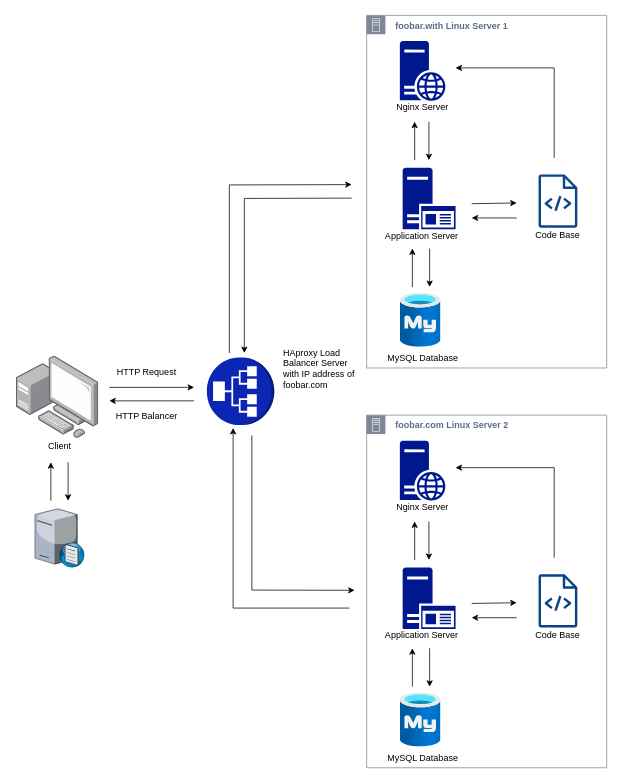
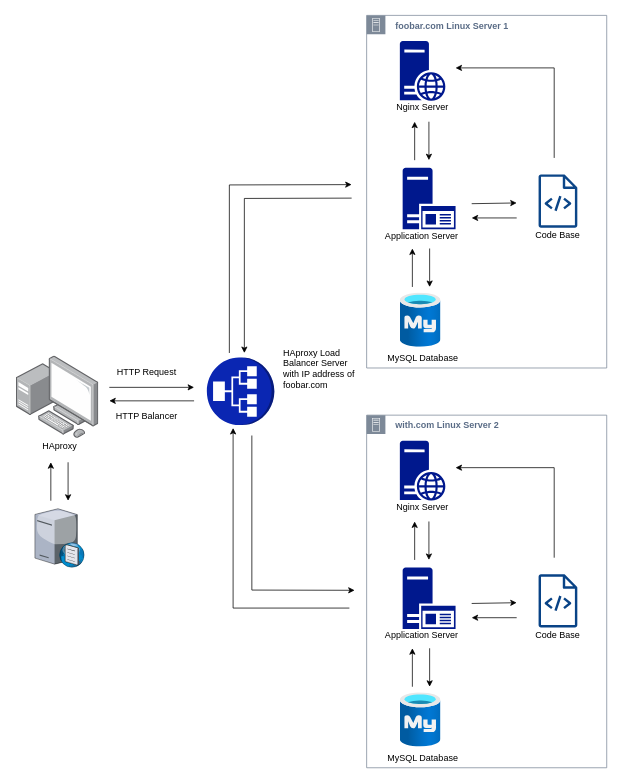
  <mxCell id="0" />
  <mxCell id="1" parent="0" />
  <mxCell id="2" value="" style="image;points=[];aspect=fixed;html=1;align=center;shadow=0;dashed=0;image=img/lib/allied_telesis/computer_and_terminals/Personal_Computer_with_Server.svg;" parent="1" vertex="1"><mxGeometry x="20.84" y="473.8" width="110" height="110" as="geometry" /></mxCell>
  <mxCell id="3" value="" style="verticalLabelPosition=bottom;sketch=0;aspect=fixed;html=1;verticalAlign=top;strokeColor=none;align=center;outlineConnect=0;shape=mxgraph.citrix.dns_server;" parent="1" vertex="1"><mxGeometry x="45.84" y="675.66" width="66.16" height="80" as="geometry" /></mxCell>
- <mxCell id="4" value="Client" style="text;strokeColor=none;align=center;fillColor=none;html=1;verticalAlign=middle;whiteSpace=wrap;rounded=0;" parent="1" vertex="1"><mxGeometry x="48.92" y="582.8" width="60" height="25" as="geometry" /></mxCell>
+ <mxCell id="4" value="HAproxy" style="text;strokeColor=none;align=center;fillColor=none;html=1;verticalAlign=middle;whiteSpace=wrap;rounded=0;" parent="1" vertex="1"><mxGeometry x="48.92" y="582.8" width="60" height="25" as="geometry" /></mxCell>
  <mxCell id="5" style="edgeStyle=none;rounded=0;orthogonalLoop=1;jettySize=auto;html=1;" parent="1" edge="1"><mxGeometry relative="1" as="geometry"><mxPoint x="258" y="515.8" as="targetPoint" /><mxPoint x="145" y="515.8" as="sourcePoint" /></mxGeometry></mxCell>
  <mxCell id="6" style="edgeStyle=none;rounded=0;orthogonalLoop=1;jettySize=auto;html=1;" parent="1" edge="1"><mxGeometry relative="1" as="geometry"><mxPoint x="145" y="533.8" as="targetPoint" /><mxPoint x="258" y="533.8" as="sourcePoint" /></mxGeometry></mxCell>
- <mxCell id="7" value="&lt;b&gt;&amp;nbsp; foobar.with Linux Server 1&lt;/b&gt;" style="points=[[0,0],[0.25,0],[0.5,0],[0.75,0],[1,0],[1,0.25],[1,0.5],[1,0.75],[1,1],[0.75,1],[0.5,1],[0.25,1],[0,1],[0,0.75],[0,0.5],[0,0.25]];outlineConnect=0;gradientColor=none;html=1;whiteSpace=wrap;fontSize=12;fontStyle=0;container=1;pointerEvents=0;collapsible=0;recursiveResize=0;shape=mxgraph.aws4.group;grIcon=mxgraph.aws4.group_on_premise;strokeColor=#7D8998;fillColor=none;verticalAlign=top;align=left;spacingLeft=30;fontColor=#5A6C86;dashed=0;" parent="1" vertex="1"><mxGeometry x="488" y="20" width="320" height="470" as="geometry" /></mxCell>
+ <mxCell id="7" value="&lt;b&gt;&amp;nbsp; foobar.com Linux Server 1&lt;/b&gt;" style="points=[[0,0],[0.25,0],[0.5,0],[0.75,0],[1,0],[1,0.25],[1,0.5],[1,0.75],[1,1],[0.75,1],[0.5,1],[0.25,1],[0,1],[0,0.75],[0,0.5],[0,0.25]];outlineConnect=0;gradientColor=none;html=1;whiteSpace=wrap;fontSize=12;fontStyle=0;container=1;pointerEvents=0;collapsible=0;recursiveResize=0;shape=mxgraph.aws4.group;grIcon=mxgraph.aws4.group_on_premise;strokeColor=#7D8998;fillColor=none;verticalAlign=top;align=left;spacingLeft=30;fontColor=#5A6C86;dashed=0;" parent="1" vertex="1"><mxGeometry x="488" y="20" width="320" height="470" as="geometry" /></mxCell>
  <mxCell id="8" value="Application Server" style="text;strokeColor=none;align=center;fillColor=none;html=1;verticalAlign=middle;whiteSpace=wrap;rounded=0;" parent="1" vertex="1"><mxGeometry x="508" y="305" width="106.64" height="18" as="geometry" /></mxCell>
  <mxCell id="9" value="" style="sketch=0;outlineConnect=0;fontColor=#232F3E;gradientColor=none;fillColor=#0c4688;strokeColor=none;dashed=0;verticalLabelPosition=bottom;verticalAlign=top;align=center;html=1;fontSize=12;fontStyle=0;aspect=fixed;pointerEvents=1;shape=mxgraph.aws4.source_code;" parent="1" vertex="1"><mxGeometry x="717.06" y="232" width="51.87" height="71" as="geometry" /></mxCell>
  <mxCell id="10" value="" style="image;aspect=fixed;html=1;points=[];align=center;fontSize=12;image=img/lib/azure2/databases/Azure_Database_MySQL_Server.svg;" parent="1" vertex="1"><mxGeometry x="532.67" y="390" width="54.2" height="72.27" as="geometry" /></mxCell>
  <mxCell id="11" value="MySQL Database" style="text;strokeColor=none;align=center;fillColor=none;html=1;verticalAlign=middle;whiteSpace=wrap;rounded=0;" parent="1" vertex="1"><mxGeometry x="512.67" y="467.14" width="100" height="20" as="geometry" /></mxCell>
  <mxCell id="12" value="Code Base" style="text;strokeColor=none;align=center;fillColor=none;html=1;verticalAlign=middle;whiteSpace=wrap;rounded=0;" parent="1" vertex="1"><mxGeometry x="708" y="303" width="70" height="20" as="geometry" /></mxCell>
  <mxCell id="13" style="edgeStyle=none;rounded=0;orthogonalLoop=1;jettySize=auto;html=1;exitX=1;exitY=0.25;exitDx=0;exitDy=0;" parent="1" edge="1"><mxGeometry relative="1" as="geometry"><mxPoint x="688" y="270" as="targetPoint" /><mxPoint x="628" y="271" as="sourcePoint" /></mxGeometry></mxCell>
  <mxCell id="14" style="edgeStyle=none;rounded=0;orthogonalLoop=1;jettySize=auto;html=1;" parent="1" edge="1"><mxGeometry relative="1" as="geometry"><mxPoint x="628" y="290" as="targetPoint" /><mxPoint x="688" y="290" as="sourcePoint" /></mxGeometry></mxCell>
  <mxCell id="15" style="edgeStyle=none;rounded=0;orthogonalLoop=1;jettySize=auto;html=1;" parent="1" edge="1"><mxGeometry relative="1" as="geometry"><mxPoint x="552" y="161.73" as="targetPoint" /><mxPoint x="552" y="213" as="sourcePoint" /></mxGeometry></mxCell>
  <mxCell id="16" style="edgeStyle=none;rounded=0;orthogonalLoop=1;jettySize=auto;html=1;" parent="1" edge="1"><mxGeometry relative="1" as="geometry"><mxPoint x="571" y="213" as="targetPoint" /><mxPoint x="571" y="161.73" as="sourcePoint" /></mxGeometry></mxCell>
  <mxCell id="17" value="" style="sketch=0;aspect=fixed;pointerEvents=1;shadow=0;dashed=0;html=1;strokeColor=none;labelPosition=center;verticalLabelPosition=bottom;verticalAlign=top;align=center;fillColor=#00188D;shape=mxgraph.mscae.enterprise.application_server2" parent="1" vertex="1"><mxGeometry x="536" y="223" width="70.52" height="82" as="geometry" /></mxCell>
  <mxCell id="18" style="edgeStyle=none;rounded=0;orthogonalLoop=1;jettySize=auto;html=1;" parent="1" edge="1"><mxGeometry relative="1" as="geometry"><mxPoint x="548.95" y="330.73" as="targetPoint" /><mxPoint x="548.95" y="382" as="sourcePoint" /></mxGeometry></mxCell>
  <mxCell id="19" style="edgeStyle=none;rounded=0;orthogonalLoop=1;jettySize=auto;html=1;" parent="1" edge="1"><mxGeometry relative="1" as="geometry"><mxPoint x="571.95" y="382" as="targetPoint" /><mxPoint x="571.95" y="330.73" as="sourcePoint" /></mxGeometry></mxCell>
  <mxCell id="20" value="" style="sketch=0;aspect=fixed;pointerEvents=1;shadow=0;dashed=0;html=1;strokeColor=none;labelPosition=center;verticalLabelPosition=bottom;verticalAlign=top;align=center;fillColor=#00188D;shape=mxgraph.mscae.enterprise.web_server" parent="1" vertex="1"><mxGeometry x="532.27" y="54" width="60.8" height="80" as="geometry" /></mxCell>
  <mxCell id="21" value="Nginx Server" style="text;strokeColor=none;align=center;fillColor=none;html=1;verticalAlign=middle;whiteSpace=wrap;rounded=0;" parent="1" vertex="1"><mxGeometry x="508.93" y="134" width="106.64" height="18" as="geometry" /></mxCell>
  <mxCell id="22" style="edgeStyle=none;rounded=0;orthogonalLoop=1;jettySize=auto;html=1;" parent="1" edge="1"><mxGeometry relative="1" as="geometry"><mxPoint x="606.52" y="90" as="targetPoint" /><mxPoint x="738" y="210" as="sourcePoint" /><Array as="points"><mxPoint x="738" y="90" /></Array></mxGeometry></mxCell>
  <mxCell id="23" style="edgeStyle=none;rounded=0;orthogonalLoop=1;jettySize=auto;html=1;" parent="1" edge="1"><mxGeometry relative="1" as="geometry"><mxPoint x="67.06" y="615.66" as="targetPoint" /><mxPoint x="67.06" y="666.93" as="sourcePoint" /></mxGeometry></mxCell>
  <mxCell id="24" style="edgeStyle=none;rounded=0;orthogonalLoop=1;jettySize=auto;html=1;" parent="1" edge="1"><mxGeometry relative="1" as="geometry"><mxPoint x="90.06" y="666.93" as="targetPoint" /><mxPoint x="90.06" y="615.66" as="sourcePoint" /></mxGeometry></mxCell>
  <mxCell id="25" value="HTTP Balancer" style="text;strokeColor=none;align=center;fillColor=none;html=1;verticalAlign=middle;whiteSpace=wrap;rounded=0;" parent="1" vertex="1"><mxGeometry x="145" y="542.8" width="100" height="25" as="geometry" /></mxCell>
  <mxCell id="26" value="HTTP Request" style="text;strokeColor=none;align=center;fillColor=none;html=1;verticalAlign=middle;whiteSpace=wrap;rounded=0;" parent="1" vertex="1"><mxGeometry x="145" y="483.8" width="100" height="25" as="geometry" /></mxCell>
- <mxCell id="27" value="&lt;b&gt;&amp;nbsp; foobar.com Linux Server 2&lt;/b&gt;" style="points=[[0,0],[0.25,0],[0.5,0],[0.75,0],[1,0],[1,0.25],[1,0.5],[1,0.75],[1,1],[0.75,1],[0.5,1],[0.25,1],[0,1],[0,0.75],[0,0.5],[0,0.25]];outlineConnect=0;gradientColor=none;html=1;whiteSpace=wrap;fontSize=12;fontStyle=0;container=1;pointerEvents=0;collapsible=0;recursiveResize=0;shape=mxgraph.aws4.group;grIcon=mxgraph.aws4.group_on_premise;strokeColor=#7D8998;fillColor=none;verticalAlign=top;align=left;spacingLeft=30;fontColor=#5A6C86;dashed=0;" vertex="1" parent="1"><mxGeometry x="488" y="552.86" width="320" height="470" as="geometry" /></mxCell>
+ <mxCell id="27" value="&lt;b&gt;&amp;nbsp; with.com Linux Server 2&lt;/b&gt;" style="points=[[0,0],[0.25,0],[0.5,0],[0.75,0],[1,0],[1,0.25],[1,0.5],[1,0.75],[1,1],[0.75,1],[0.5,1],[0.25,1],[0,1],[0,0.75],[0,0.5],[0,0.25]];outlineConnect=0;gradientColor=none;html=1;whiteSpace=wrap;fontSize=12;fontStyle=0;container=1;pointerEvents=0;collapsible=0;recursiveResize=0;shape=mxgraph.aws4.group;grIcon=mxgraph.aws4.group_on_premise;strokeColor=#7D8998;fillColor=none;verticalAlign=top;align=left;spacingLeft=30;fontColor=#5A6C86;dashed=0;" vertex="1" parent="1"><mxGeometry x="488" y="552.86" width="320" height="470" as="geometry" /></mxCell>
  <mxCell id="28" value="Application Server" style="text;strokeColor=none;align=center;fillColor=none;html=1;verticalAlign=middle;whiteSpace=wrap;rounded=0;" vertex="1" parent="1"><mxGeometry x="508" y="837.86" width="106.64" height="18" as="geometry" /></mxCell>
  <mxCell id="29" value="" style="sketch=0;outlineConnect=0;fontColor=#232F3E;gradientColor=none;fillColor=#094386;strokeColor=none;dashed=0;verticalLabelPosition=bottom;verticalAlign=top;align=center;html=1;fontSize=12;fontStyle=0;aspect=fixed;pointerEvents=1;shape=mxgraph.aws4.source_code;" vertex="1" parent="1"><mxGeometry x="717.06" y="764.86" width="51.87" height="71" as="geometry" /></mxCell>
  <mxCell id="30" value="" style="image;aspect=fixed;html=1;points=[];align=center;fontSize=12;image=img/lib/azure2/databases/Azure_Database_MySQL_Server.svg;" vertex="1" parent="1"><mxGeometry x="532.67" y="922.86" width="54.2" height="72.27" as="geometry" /></mxCell>
  <mxCell id="31" value="MySQL Database" style="text;strokeColor=none;align=center;fillColor=none;html=1;verticalAlign=middle;whiteSpace=wrap;rounded=0;" vertex="1" parent="1"><mxGeometry x="512.67" y="1000" width="100" height="20" as="geometry" /></mxCell>
  <mxCell id="32" value="Code Base" style="text;strokeColor=none;align=center;fillColor=none;html=1;verticalAlign=middle;whiteSpace=wrap;rounded=0;" vertex="1" parent="1"><mxGeometry x="708" y="835.86" width="70" height="20" as="geometry" /></mxCell>
  <mxCell id="33" style="edgeStyle=none;rounded=0;orthogonalLoop=1;jettySize=auto;html=1;exitX=1;exitY=0.25;exitDx=0;exitDy=0;" edge="1" parent="1"><mxGeometry relative="1" as="geometry"><mxPoint x="688" y="802.86" as="targetPoint" /><mxPoint x="628" y="803.86" as="sourcePoint" /></mxGeometry></mxCell>
  <mxCell id="34" style="edgeStyle=none;rounded=0;orthogonalLoop=1;jettySize=auto;html=1;" edge="1" parent="1"><mxGeometry relative="1" as="geometry"><mxPoint x="628" y="822.86" as="targetPoint" /><mxPoint x="688" y="822.86" as="sourcePoint" /></mxGeometry></mxCell>
  <mxCell id="35" style="edgeStyle=none;rounded=0;orthogonalLoop=1;jettySize=auto;html=1;" edge="1" parent="1"><mxGeometry relative="1" as="geometry"><mxPoint x="552" y="694.59" as="targetPoint" /><mxPoint x="552" y="745.86" as="sourcePoint" /></mxGeometry></mxCell>
  <mxCell id="36" style="edgeStyle=none;rounded=0;orthogonalLoop=1;jettySize=auto;html=1;" edge="1" parent="1"><mxGeometry relative="1" as="geometry"><mxPoint x="571" y="745.86" as="targetPoint" /><mxPoint x="571" y="694.59" as="sourcePoint" /></mxGeometry></mxCell>
  <mxCell id="37" value="" style="sketch=0;aspect=fixed;pointerEvents=1;shadow=0;dashed=0;html=1;strokeColor=none;labelPosition=center;verticalLabelPosition=bottom;verticalAlign=top;align=center;fillColor=#00188D;shape=mxgraph.mscae.enterprise.application_server2" vertex="1" parent="1"><mxGeometry x="536" y="755.86" width="70.52" height="82" as="geometry" /></mxCell>
  <mxCell id="38" style="edgeStyle=none;rounded=0;orthogonalLoop=1;jettySize=auto;html=1;" edge="1" parent="1"><mxGeometry relative="1" as="geometry"><mxPoint x="548.95" y="863.59" as="targetPoint" /><mxPoint x="548.95" y="914.86" as="sourcePoint" /></mxGeometry></mxCell>
  <mxCell id="39" style="edgeStyle=none;rounded=0;orthogonalLoop=1;jettySize=auto;html=1;" edge="1" parent="1"><mxGeometry relative="1" as="geometry"><mxPoint x="571.95" y="914.86" as="targetPoint" /><mxPoint x="571.95" y="863.59" as="sourcePoint" /></mxGeometry></mxCell>
  <mxCell id="40" value="" style="sketch=0;aspect=fixed;pointerEvents=1;shadow=0;dashed=0;html=1;strokeColor=none;labelPosition=center;verticalLabelPosition=bottom;verticalAlign=top;align=center;fillColor=#00188D;shape=mxgraph.mscae.enterprise.web_server" vertex="1" parent="1"><mxGeometry x="532.27" y="586.86" width="60.8" height="80" as="geometry" /></mxCell>
  <mxCell id="41" value="Nginx Server" style="text;strokeColor=none;align=center;fillColor=none;html=1;verticalAlign=middle;whiteSpace=wrap;rounded=0;" vertex="1" parent="1"><mxGeometry x="508.93" y="666.86" width="106.64" height="18" as="geometry" /></mxCell>
  <mxCell id="42" style="edgeStyle=none;rounded=0;orthogonalLoop=1;jettySize=auto;html=1;" edge="1" parent="1"><mxGeometry relative="1" as="geometry"><mxPoint x="606.52" y="622.86" as="targetPoint" /><mxPoint x="738" y="742.86" as="sourcePoint" /><Array as="points"><mxPoint x="738" y="622.86" /></Array></mxGeometry></mxCell>
  <mxCell id="43" value="" style="outlineConnect=0;dashed=0;verticalLabelPosition=bottom;verticalAlign=top;align=center;html=1;shape=mxgraph.aws3.application_load_balancer;fillColor=#0a26b2;gradientColor=none;direction=north;" vertex="1" parent="1"><mxGeometry x="275" y="476" width="90" height="90" as="geometry" /></mxCell>
  <mxCell id="44" style="edgeStyle=none;rounded=0;orthogonalLoop=1;jettySize=auto;html=1;" edge="1" parent="1"><mxGeometry relative="1" as="geometry"><mxPoint x="468" y="245.58" as="targetPoint" /><mxPoint x="305" y="470" as="sourcePoint" /><Array as="points"><mxPoint x="305" y="246" /></Array></mxGeometry></mxCell>
  <mxCell id="45" style="edgeStyle=none;rounded=0;orthogonalLoop=1;jettySize=auto;html=1;" edge="1" parent="1"><mxGeometry relative="1" as="geometry"><mxPoint x="325" y="470" as="targetPoint" /><mxPoint x="468" y="263.58" as="sourcePoint" /><Array as="points"><mxPoint x="325" y="264" /></Array></mxGeometry></mxCell>
  <mxCell id="46" style="edgeStyle=none;rounded=0;orthogonalLoop=1;jettySize=auto;html=1;" edge="1" parent="1"><mxGeometry relative="1" as="geometry"><mxPoint x="472" y="786.33" as="targetPoint" /><mxPoint x="335" y="580" as="sourcePoint" /><Array as="points"><mxPoint x="335" y="786" /></Array></mxGeometry></mxCell>
  <mxCell id="47" style="edgeStyle=none;rounded=0;orthogonalLoop=1;jettySize=auto;html=1;" edge="1" parent="1"><mxGeometry relative="1" as="geometry"><mxPoint x="310" y="570" as="targetPoint" /><mxPoint x="465" y="810" as="sourcePoint" /><Array as="points"><mxPoint x="310" y="810" /></Array></mxGeometry></mxCell>
  <mxCell id="48" value="HAproxy Load Balancer Server with IP address of foobar.com" style="text;strokeColor=none;align=left;fillColor=none;html=1;verticalAlign=middle;whiteSpace=wrap;rounded=0;" vertex="1" parent="1"><mxGeometry x="375" y="465.25" width="100" height="51.5" as="geometry" /></mxCell>
